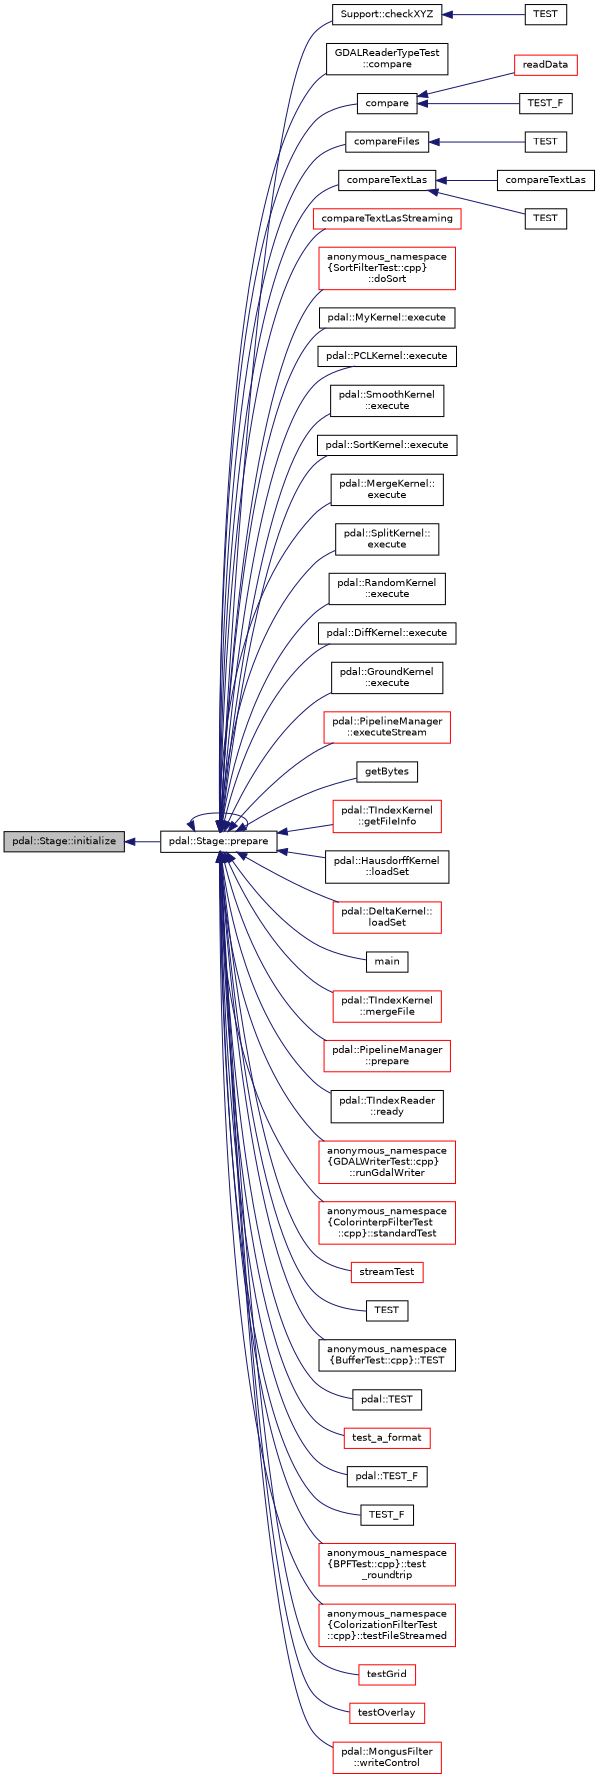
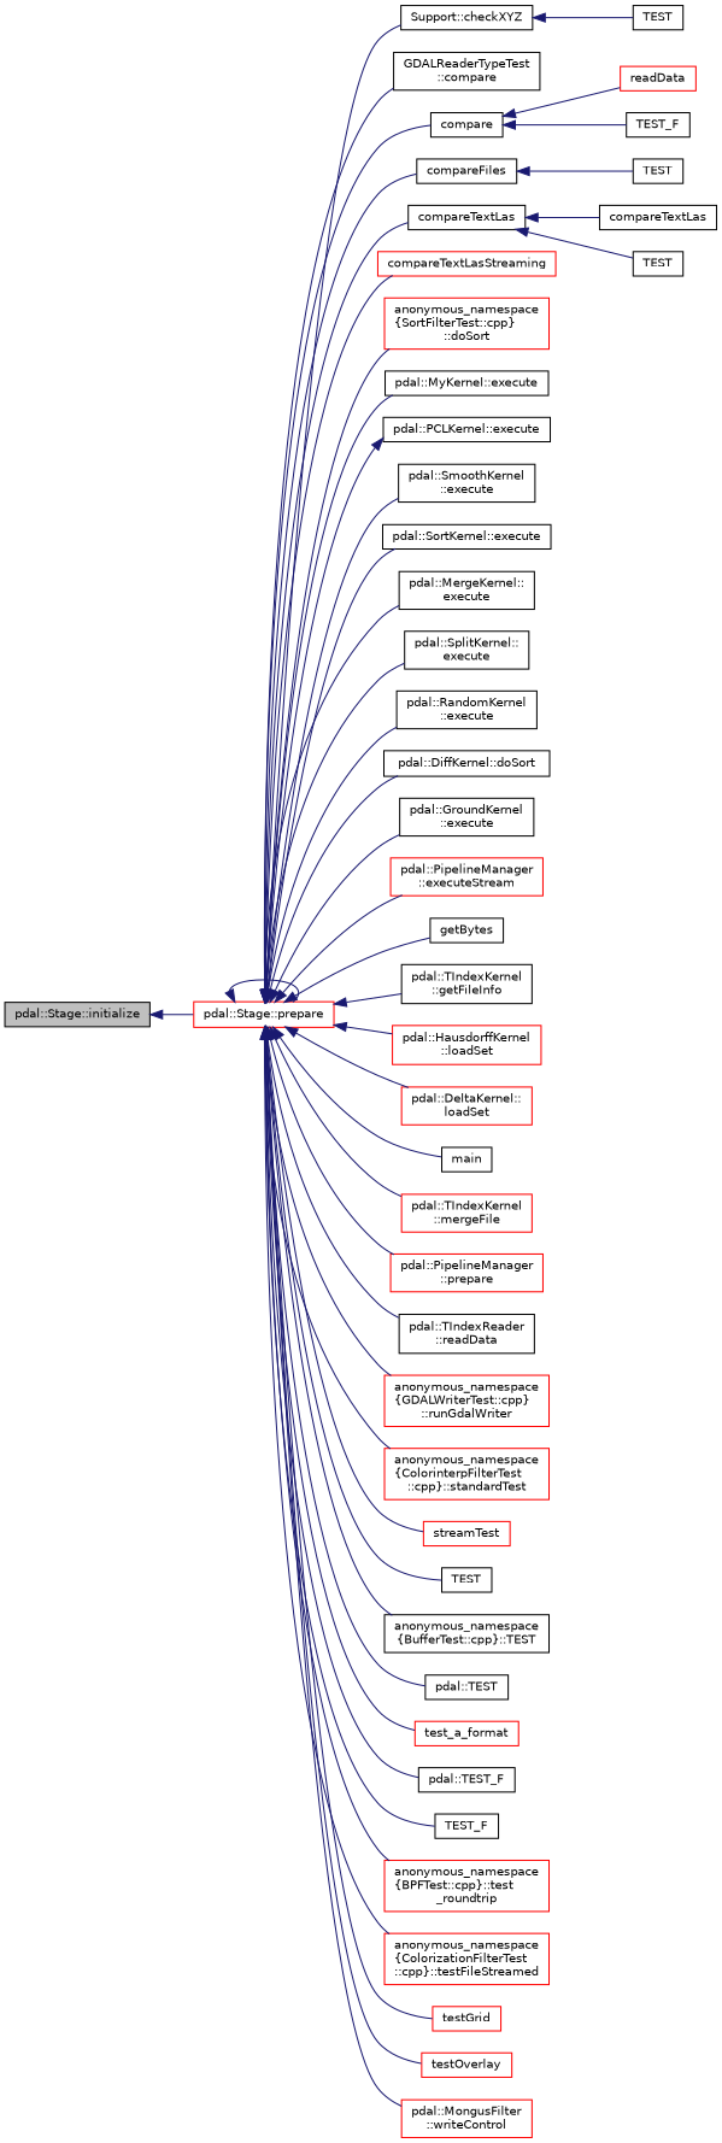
  digraph {
    rankdir=LR
    node [color=black fillcolor=white fontname=Helvetica fontsize=10 shape=record style=filled]
    edge [color=midnightblue dir=back fontname=Helvetica fontsize=10 labelfontname=Helvetica labelfontsize=10 style=solid]
    n1 [fillcolor=grey75 fontcolor=black height=0.2 label="pdal::Stage::initialize" width=0.4]
-   n2 [height=0.2 label="pdal::Stage::prepare" width=0.4]
+   n2 [color=red height=0.2 label="pdal::Stage::prepare" width=0.4]
    n3 [height=0.2 label="Support::checkXYZ" width=0.4]
    n4 [height=0.2 label="GDALReaderTypeTest\l::compare" width=0.4]
    n5 [height=0.2 label=compare width=0.4]
    n6 [height=0.2 label=compareFiles width=0.4]
    n7 [height=0.2 label=compareTextLas width=0.4]
    n8 [color=red height=0.2 label=compareTextLasStreaming width=0.4]
    n9 [color=red height=0.2 label="anonymous_namespace\l\{SortFilterTest::cpp\}\l::doSort" width=0.4]
    n10 [height=0.2 label="pdal::MyKernel::execute" width=0.4]
    n11 [height=0.2 label="pdal::PCLKernel::execute" width=0.4]
    n12 [height=0.2 label="pdal::SmoothKernel\l::execute" width=0.4]
    n13 [height=0.2 label="pdal::SortKernel::execute" width=0.4]
    n14 [height=0.2 label="pdal::MergeKernel::\lexecute" width=0.4]
    n15 [height=0.2 label="pdal::SplitKernel::\lexecute" width=0.4]
    n16 [height=0.2 label="pdal::RandomKernel\l::execute" width=0.4]
-   n17 [height=0.2 label="pdal::DiffKernel::execute" width=0.4]
+   n17 [height=0.2 label="pdal::DiffKernel::doSort" width=0.4]
    n18 [height=0.2 label="pdal::GroundKernel\l::execute" width=0.4]
    n19 [color=red height=0.2 label="pdal::PipelineManager\l::executeStream" width=0.4]
    n20 [height=0.2 label=getBytes width=0.4]
-   n21 [color=red height=0.2 label="pdal::TIndexKernel\l::getFileInfo" width=0.4]
-   n22 [height=0.2 label="pdal::HausdorffKernel\l::loadSet" width=0.4]
+   n21 [height=0.2 label="pdal::TIndexKernel\l::getFileInfo" width=0.4]
+   n22 [color=red height=0.2 label="pdal::HausdorffKernel\l::loadSet" width=0.4]
    n23 [color=red height=0.2 label="pdal::DeltaKernel::\lloadSet" width=0.4]
    n24 [height=0.2 label=main width=0.4]
    n25 [color=red height=0.2 label="pdal::TIndexKernel\l::mergeFile" width=0.4]
    n26 [color=red height=0.2 label="pdal::PipelineManager\l::prepare" width=0.4]
-   n27 [height=0.2 label="pdal::TIndexReader\l::ready" width=0.4]
+   n27 [height=0.2 label="pdal::TIndexReader\l::readData" width=0.4]
    n28 [color=red height=0.2 label="anonymous_namespace\l\{GDALWriterTest::cpp\}\l::runGdalWriter" width=0.4]
    n29 [color=red height=0.2 label="anonymous_namespace\l\{ColorinterpFilterTest\l::cpp\}::standardTest" width=0.4]
    n30 [color=red height=0.2 label=streamTest width=0.4]
    n31 [height=0.2 label=TEST width=0.4]
    n32 [height=0.2 label="anonymous_namespace\l\{BufferTest::cpp\}::TEST" width=0.4]
    n33 [height=0.2 label="pdal::TEST" width=0.4]
    n34 [color=red height=0.2 label=test_a_format width=0.4]
    n35 [height=0.2 label="pdal::TEST_F" width=0.4]
    n36 [height=0.2 label=TEST_F width=0.4]
    n37 [color=red height=0.2 label="anonymous_namespace\l\{BPFTest::cpp\}::test\l_roundtrip" width=0.4]
    n38 [color=red height=0.2 label="anonymous_namespace\l\{ColorizationFilterTest\l::cpp\}::testFileStreamed" width=0.4]
    n39 [color=red height=0.2 label=testGrid width=0.4]
    n40 [color=red height=0.2 label=testOverlay width=0.4]
    n41 [color=red height=0.2 label="pdal::MongusFilter\l::writeControl" width=0.4]
    n42 [height=0.2 label=TEST width=0.4]
    n43 [color=red height=0.2 label=readData width=0.4]
    n44 [height=0.2 label=TEST_F width=0.4]
    n45 [height=0.2 label=TEST width=0.4]
    n46 [height=0.2 label=compareTextLas width=0.4]
    n47 [height=0.2 label=TEST width=0.4]
    n1 -> n2
    n2 -> n2
    n2 -> n3
    n2 -> n4
    n2 -> n5
    n2 -> n6
    n2 -> n7
    n2 -> n8
    n2 -> n9
    n2 -> n10
-   n2 -> n11
+   n11 -> n2
    n2 -> n12
    n2 -> n13
    n2 -> n14
    n2 -> n15
    n2 -> n16
    n2 -> n17
    n2 -> n18
    n2 -> n19
    n2 -> n20
    n2 -> n21
    n2 -> n22
    n2 -> n23
    n2 -> n24
    n2 -> n25
    n2 -> n26
    n2 -> n27
    n2 -> n28
    n2 -> n29
    n2 -> n30
    n2 -> n31
    n2 -> n32
    n2 -> n33
    n2 -> n34
    n2 -> n35
    n2 -> n36
    n2 -> n37
    n2 -> n38
    n2 -> n39
    n2 -> n40
    n2 -> n41
    n3 -> n42
    n5 -> n43
    n5 -> n44
    n6 -> n45
    n7 -> n46
    n7 -> n47
  }
